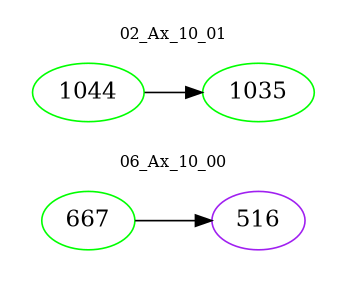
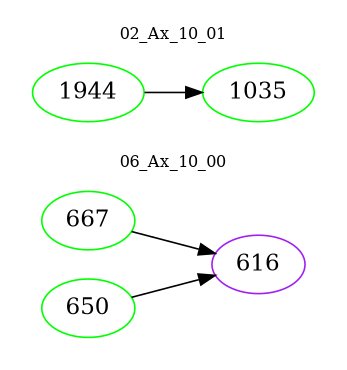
  digraph {
    rankdir=LR
    node [color=green]
    edge [color=black]
    n1 [label=667]
-   n3 [color=purple label=516]
-   n4 [label=1044]
+   n2 [label=650]
+   n3 [color=purple label=616]
+   n4 [label=1944]
    n5 [label=1035]
    subgraph cluster_1 {
      color=white
      fontsize=10
      label="06_Ax_10_00"
      n1
+     n2
      n3
    }
    subgraph cluster_2 {
      color=white
      fontsize=10
      label="02_Ax_10_01"
      n4
      n5
    }
    n1 -> n3
+   n2 -> n3
    n4 -> n5
  }
